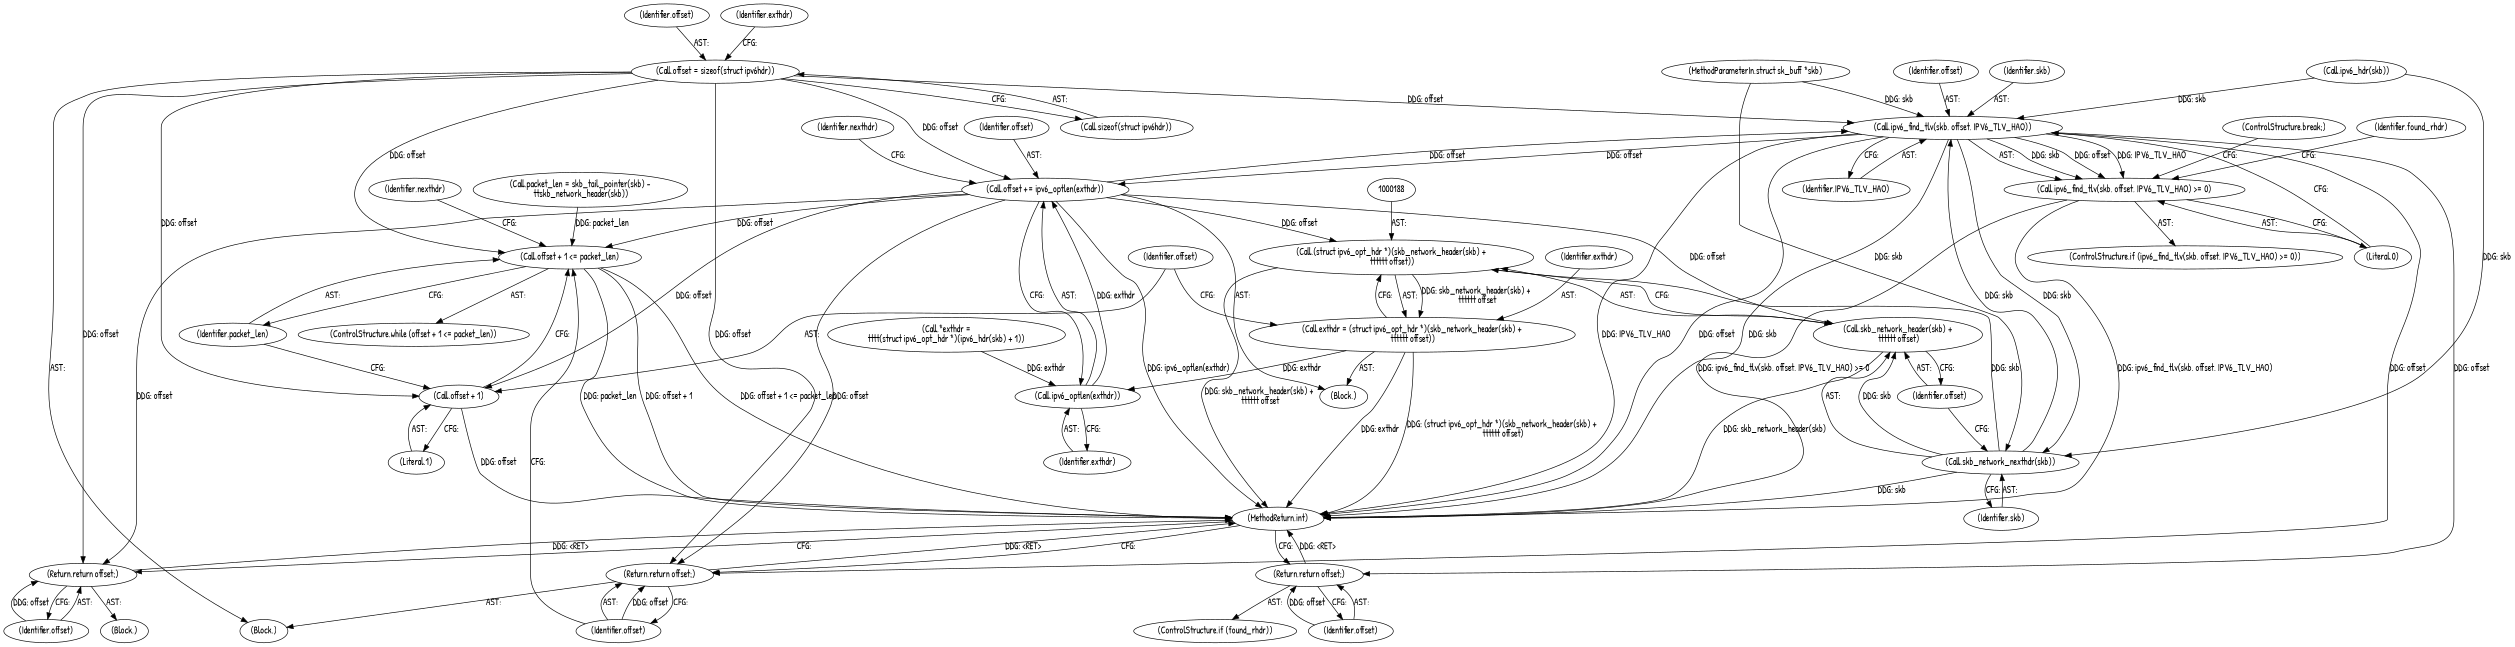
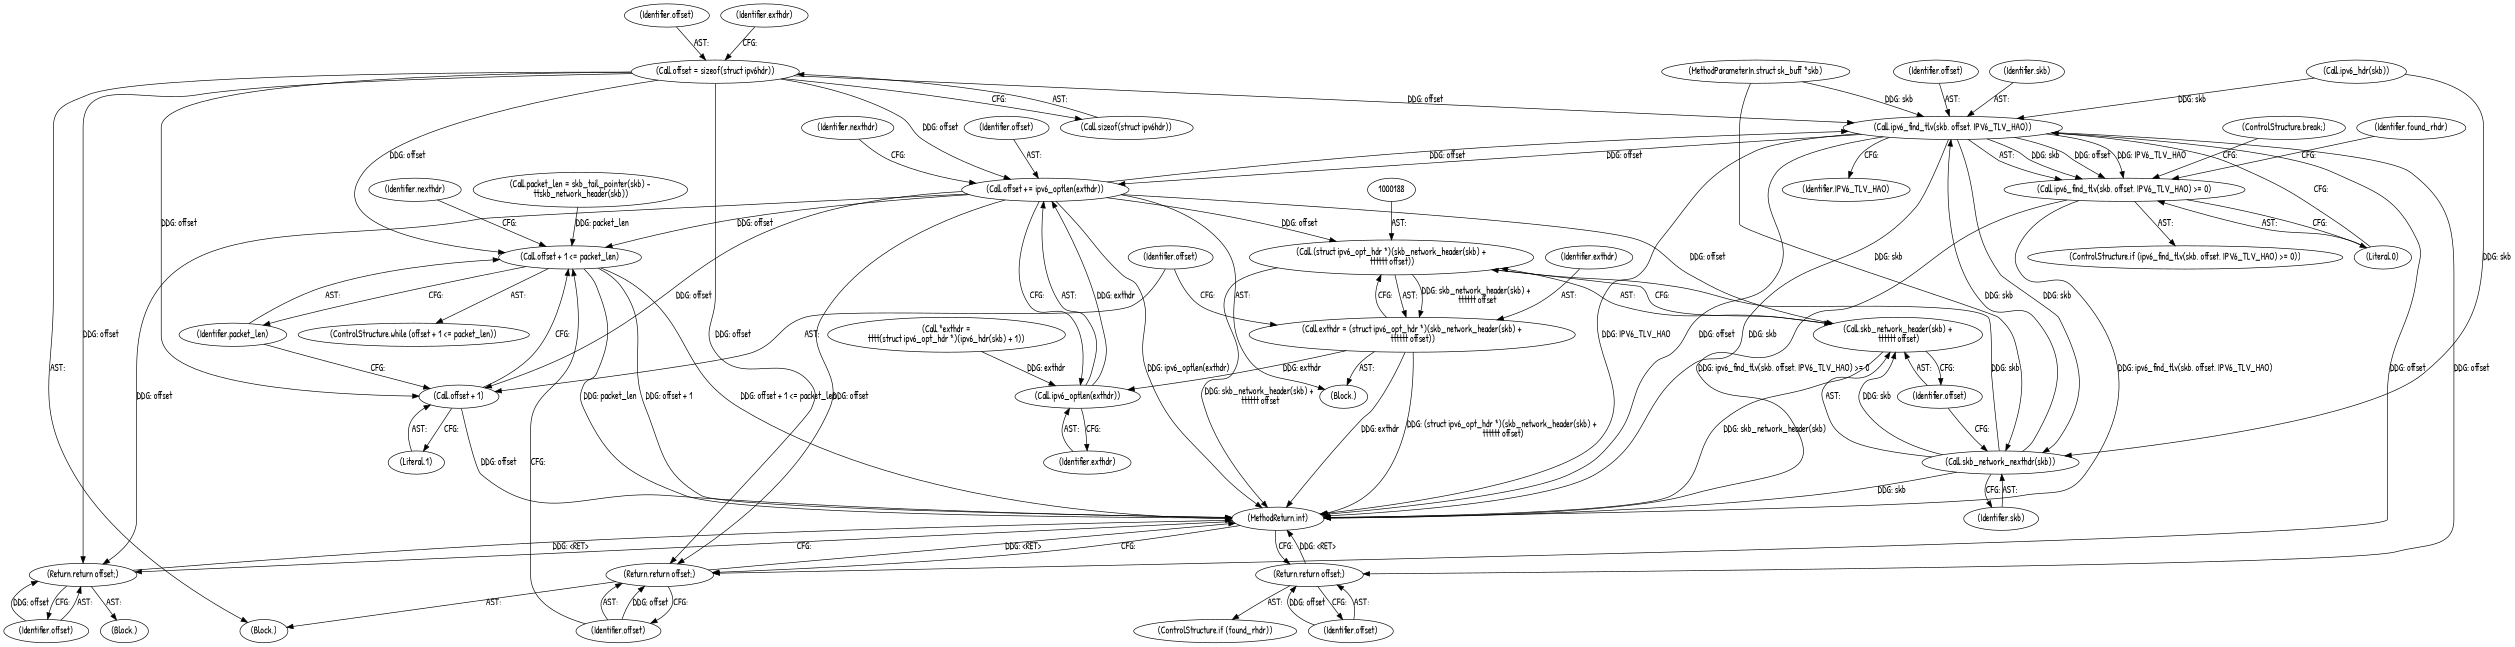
  digraph {
    fontname="Patrick Hand"
    node [fontname="Patrick Hand"]
    edge [fontname="Patrick Hand"]
    n1 [label="(Call,offset = sizeof(struct ipv6hdr))"]
    n2 [label="(Call,offset + 1 <= packet_len)"]
    n3 [label="(Call,offset + 1)"]
    n4 [label="(Call,ipv6_find_tlv(skb, offset, IPV6_TLV_HAO))"]
    n5 [label="(Call,offset += ipv6_optlen(exthdr))"]
    n6 [label="(Return,return offset;)"]
    n7 [label="(Return,return offset;)"]
    n8 [label="(Call,sizeof(struct ipv6hdr))"]
    n9 [label="(Block,)"]
    n10 [label="(Identifier,packet_len)"]
    n11 [label="(MethodReturn,int)"]
    n12 [label="(ControlStructure,while (offset + 1 <= packet_len))"]
    n13 [label="(Literal,1)"]
    n14 [label="(Call,ipv6_find_tlv(skb, offset, IPV6_TLV_HAO) >= 0)"]
    n15 [label="(Return,return offset;)"]
    n16 [label="(Call,skb_network_nexthdr(skb))"]
    n17 [label="(Identifier,IPV6_TLV_HAO)"]
    n18 [label="(Call,(struct ipv6_opt_hdr *)(skb_network_header(skb) +\n \t\t\t\t\t\t offset))"]
    n19 [label="(Call,ipv6_optlen(exthdr))"]
    n20 [label="(Call,skb_network_header(skb) +\n \t\t\t\t\t\t offset)"]
    n21 [label="(Block,)"]
    n22 [label="(Identifier,offset)"]
    n23 [label="(Block,)"]
    n24 [label="(Identifier,offset)"]
    n25 [label="(Literal,0)"]
    n26 [label="(ControlStructure,if (ipv6_find_tlv(skb, offset, IPV6_TLV_HAO) >= 0))"]
    n27 [label="(ControlStructure,if (found_rhdr))"]
    n28 [label="(Identifier,offset)"]
    n29 [label="(Identifier,skb)"]
    n30 [label="(Call,exthdr = (struct ipv6_opt_hdr *)(skb_network_header(skb) +\n \t\t\t\t\t\t offset))"]
    n31 [label="(Identifier,exthdr)"]
    n32 [label="(Identifier,offset)"]
    n33 [label="(Identifier,skb)"]
    n34 [label="(Identifier,offset)"]
    n35 [label="(Identifier,exthdr)"]
    n36 [label="(Call,packet_len = skb_tail_pointer(skb) -\n \t\tskb_network_header(skb))"]
    n37 [label="(Identifier,offset)"]
    n38 [label="(Call,*exthdr =\n\t\t\t\t(struct ipv6_opt_hdr *)(ipv6_hdr(skb) + 1))"]
    n39 [label="(Call,ipv6_hdr(skb))"]
    n40 [label="(Identifier,offset)"]
    n41 [label="(Identifier,exthdr)"]
    n42 [label="(MethodParameterIn,struct sk_buff *skb)"]
    n43 [label="(Identifier,offset)"]
    n44 [label="(Identifier,nexthdr)"]
    n45 [label="(Identifier,nexthdr)"]
    n46 [label="(Identifier,found_rhdr)"]
    n47 [label="(ControlStructure,break;)"]
    1000188
    n1 -> n2 [label="DDG: offset"]
    n1 -> n3 [label="DDG: offset"]
    n1 -> n4 [label="DDG: offset"]
    n1 -> n5 [label="DDG: offset"]
    n1 -> n6 [label="DDG: offset"]
    n1 -> n7 [label="DDG: offset"]
    n1 -> n8 [label="CFG: "]
    n1 -> n9 [label="AST: "]
    n2 -> n10 [label="CFG: "]
    n2 -> n11 [label="DDG: offset + 1"]
    n2 -> n11 [label="DDG: offset + 1 <= packet_len"]
    n2 -> n11 [label="DDG: packet_len"]
    n2 -> n12 [label="AST: "]
    n3 -> n2 [label="CFG: "]
    n3 -> n11 [label="DDG: offset"]
    n3 -> n13 [label="CFG: "]
    n4 -> n5 [label="DDG: offset"]
    n4 -> n7 [label="DDG: offset"]
    n4 -> n11 [label="DDG: IPV6_TLV_HAO"]
    n4 -> n11 [label="DDG: offset"]
    n4 -> n11 [label="DDG: skb"]
    n4 -> n14 [label="AST: "]
    n4 -> n14 [label="DDG: skb"]
    n4 -> n14 [label="DDG: offset"]
    n4 -> n14 [label="DDG: IPV6_TLV_HAO"]
    n4 -> n15 [label="DDG: offset"]
    n4 -> n16 [label="DDG: skb"]
    n4 -> n17 [label="CFG: "]
    n5 -> n2 [label="DDG: offset"]
    n5 -> n3 [label="DDG: offset"]
    n5 -> n4 [label="DDG: offset"]
    n5 -> n6 [label="DDG: offset"]
    n5 -> n7 [label="DDG: offset"]
    n5 -> n11 [label="DDG: ipv6_optlen(exthdr)"]
    n5 -> n18 [label="DDG: offset"]
    n5 -> n19 [label="CFG: "]
    n5 -> n20 [label="DDG: offset"]
    n5 -> n21 [label="AST: "]
    n6 -> n11 [label="DDG: <RET>"]
    n6 -> n22 [label="CFG: "]
    n6 -> n23 [label="AST: "]
    n7 -> n9 [label="AST: "]
    n7 -> n11 [label="DDG: <RET>"]
    n7 -> n24 [label="CFG: "]
    n8 -> n1 [label="AST: "]
    n10 -> n2 [label="AST: "]
    n10 -> n3 [label="CFG: "]
    n11 -> n6 [label="CFG: "]
    n11 -> n7 [label="CFG: "]
    n11 -> n15 [label="CFG: "]
    n13 -> n3 [label="AST: "]
    n14 -> n11 [label="DDG: ipv6_find_tlv(skb, offset, IPV6_TLV_HAO) >= 0"]
    n14 -> n11 [label="DDG: ipv6_find_tlv(skb, offset, IPV6_TLV_HAO)"]
    n14 -> n25 [label="CFG: "]
    n14 -> n26 [label="AST: "]
    n15 -> n11 [label="DDG: <RET>"]
    n15 -> n27 [label="AST: "]
    n15 -> n28 [label="CFG: "]
    n16 -> n4 [label="DDG: skb"]
    n16 -> n11 [label="DDG: skb"]
    n16 -> n18 [label="DDG: skb"]
    n16 -> n20 [label="AST: "]
    n16 -> n20 [label="DDG: skb"]
    n16 -> n29 [label="CFG: "]
-   n17 -> n4 [label="AST: "]
    n18 -> n11 [label="DDG: skb_network_header(skb) +\n \t\t\t\t\t\t offset"]
    n18 -> n20 [label="CFG: "]
    n18 -> n30 [label="AST: "]
    n18 -> n30 [label="DDG: skb_network_header(skb) +\n \t\t\t\t\t\t offset"]
    n19 -> n5 [label="AST: "]
    n19 -> n5 [label="DDG: exthdr"]
    n19 -> n31 [label="CFG: "]
    n20 -> n11 [label="DDG: skb_network_header(skb)"]
    n20 -> n18 [label="AST: "]
    n20 -> n32 [label="CFG: "]
    n22 -> n6 [label="AST: "]
    n22 -> n6 [label="DDG: offset"]
    n24 -> n2 [label="CFG: "]
    n24 -> n7 [label="AST: "]
    n24 -> n7 [label="DDG: offset"]
    n25 -> n4 [label="CFG: "]
    n25 -> n14 [label="AST: "]
    n28 -> n15 [label="AST: "]
    n28 -> n15 [label="DDG: offset"]
    n29 -> n16 [label="AST: "]
    n30 -> n11 [label="DDG: (struct ipv6_opt_hdr *)(skb_network_header(skb) +\n \t\t\t\t\t\t offset)"]
    n30 -> n11 [label="DDG: exthdr"]
    n30 -> n18 [label="CFG: "]
    n30 -> n19 [label="DDG: exthdr"]
    n30 -> n21 [label="AST: "]
    n31 -> n19 [label="AST: "]
    n32 -> n16 [label="CFG: "]
    n32 -> n20 [label="AST: "]
    n33 -> n4 [label="AST: "]
    n34 -> n3 [label="AST: "]
    n34 -> n30 [label="CFG: "]
    n35 -> n30 [label="AST: "]
    n36 -> n2 [label="DDG: packet_len"]
    n37 -> n4 [label="AST: "]
    n38 -> n19 [label="DDG: exthdr"]
    n39 -> n4 [label="DDG: skb"]
    n39 -> n16 [label="DDG: skb"]
    n40 -> n1 [label="AST: "]
    n41 -> n1 [label="CFG: "]
    n42 -> n4 [label="DDG: skb"]
    n42 -> n16 [label="DDG: skb"]
    n43 -> n5 [label="AST: "]
    n44 -> n2 [label="CFG: "]
    n45 -> n5 [label="CFG: "]
    n46 -> n14 [label="CFG: "]
    n47 -> n14 [label="CFG: "]
    1000188 -> n18 [label="AST: "]
  }
